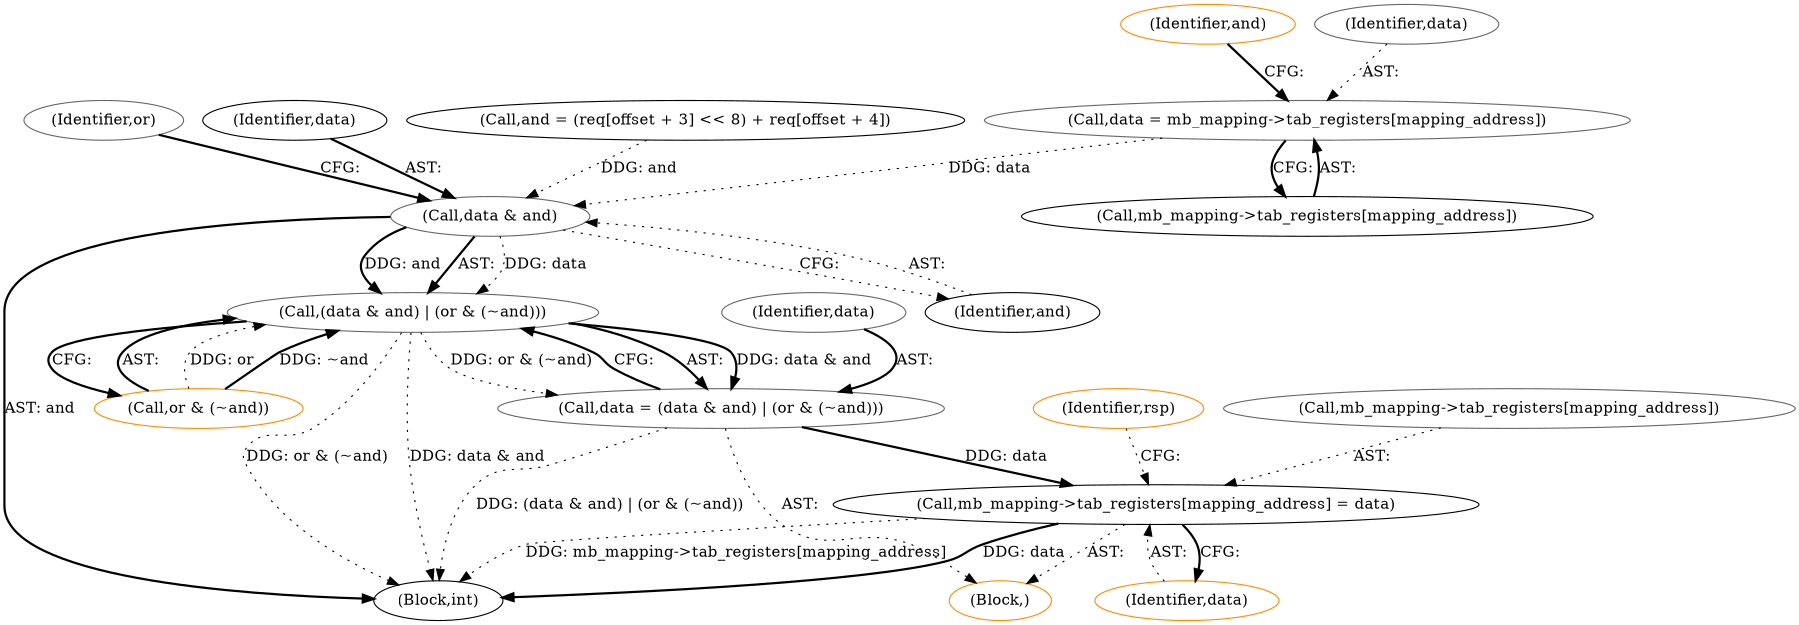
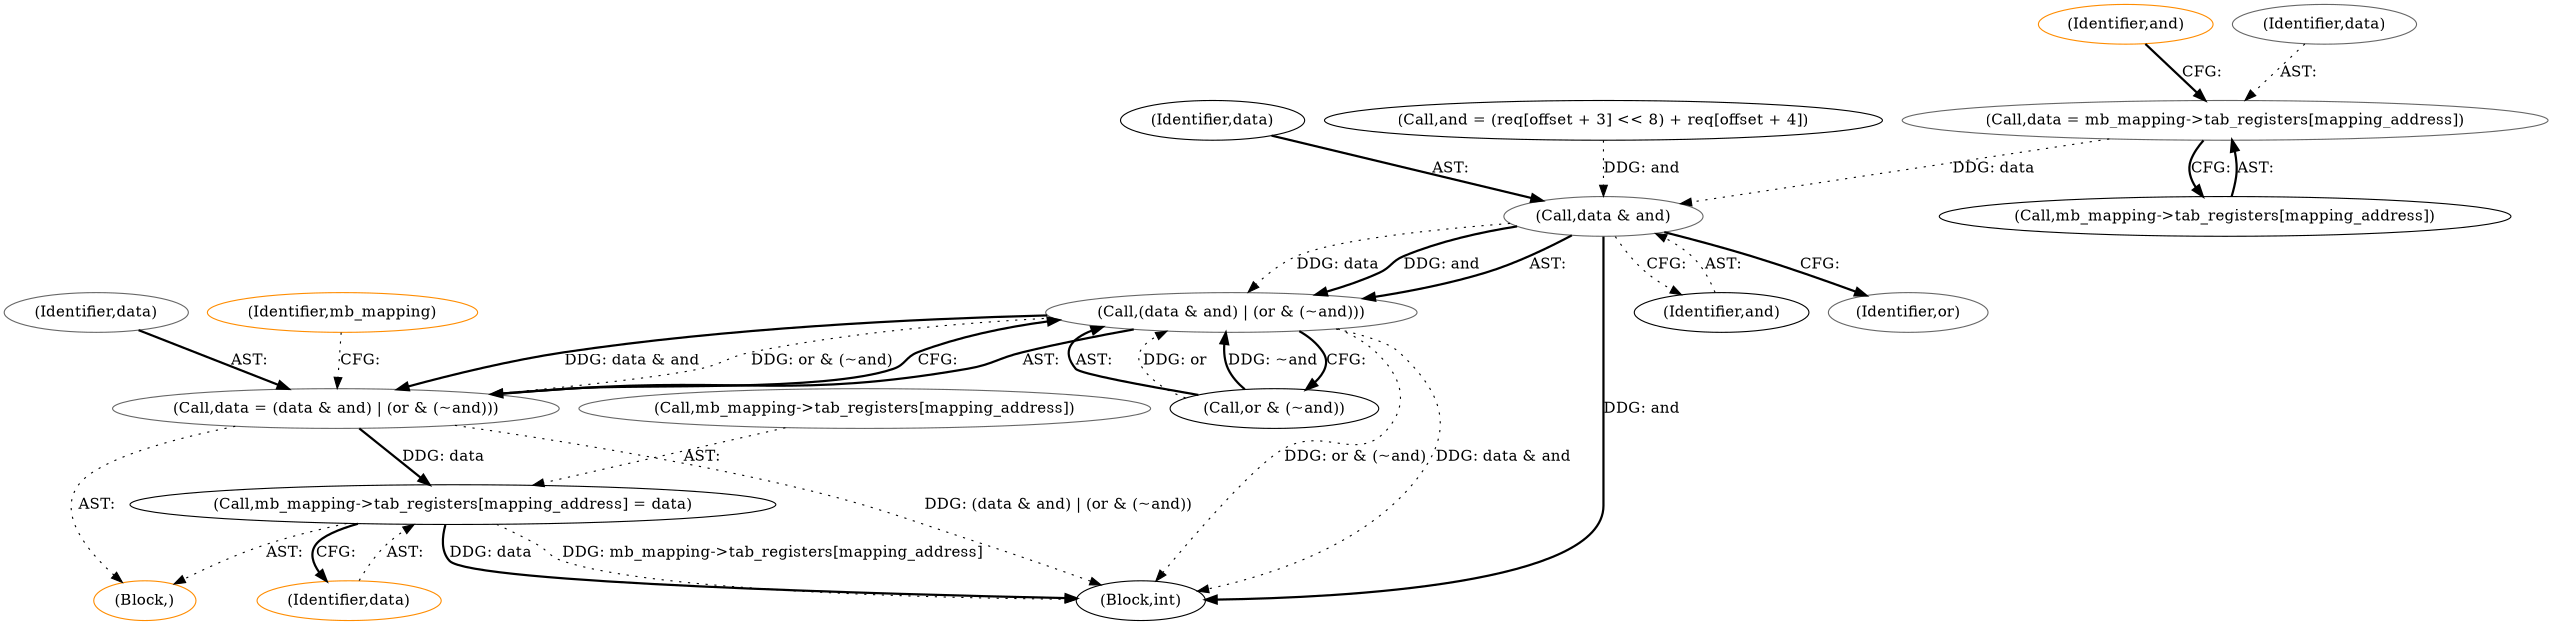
  digraph {
    node [color=gray40]
    edge [style=dotted]
    n1 [label="(Call,data = mb_mapping->tab_registers[mapping_address])"]
    n2 [label="(Call,data & and)"]
    n3 [color=black label="(Call,mb_mapping->tab_registers[mapping_address])"]
    n4 [label="(Call,(data & and) | (or & (~and)))"]
    n5 [color=black label="(Identifier,and)"]
    n6 [color=black label="(Block,int)"]
    n7 [color=darkorange label="(Block,)"]
    n8 [label="(Call,data = (data & and) | (or & (~and)))"]
-   n9 [color=darkorange label="(Call,or & (~and))"]
+   n9 [color=black label="(Call,or & (~and))"]
    n10 [color=black label="(Call,mb_mapping->tab_registers[mapping_address] = data)"]
    n11 [color=darkorange label="(Identifier,data)"]
    n12 [label="(Identifier,or)"]
    n13 [color=black label="(Identifier,data)"]
    n14 [color=darkorange label="(Identifier,and)"]
    n15 [label="(Identifier,data)"]
    n16 [color=black label="(Call,and = (req[offset + 3] << 8) + req[offset + 4])"]
    n17 [label="(Identifier,data)"]
+   n18 [color=darkorange label="(Identifier,mb_mapping)"]
    n19 [label="(Call,mb_mapping->tab_registers[mapping_address])"]
-   n20 [color=darkorange label="(Identifier,rsp)"]
    n1 -> n2 [label="DDG: data"]
    n1 -> n3 [label="CFG: " style=bold]
    n2 -> n4 [label="AST: " style=bold]
    n2 -> n4 [label="DDG: data"]
    n2 -> n4 [label="DDG: and" style=bold]
    n2 -> n5 [label="CFG: "]
-   n2 -> n6 [label="AST: and" style=bold]
+   n2 -> n6 [label="DDG: and" style=bold]
    n3 -> n1 [label="AST: " style=bold]
    n4 -> n6 [label="DDG: or & (~and)"]
    n4 -> n6 [label="DDG: data & and"]
    n4 -> n8 [label="AST: " style=bold]
    n4 -> n8 [label="DDG: data & and" style=bold]
    n4 -> n8 [label="DDG: or & (~and)"]
    n4 -> n9 [label="CFG: " style=bold]
    n5 -> n2 [label="AST: "]
    n8 -> n4 [label="CFG: " style=bold]
    n8 -> n6 [label="DDG: (data & and) | (or & (~and))"]
    n8 -> n7 [label="AST: "]
    n8 -> n10 [label="DDG: data" style=bold]
    n9 -> n4 [label="AST: " style=bold]
    n9 -> n4 [label="DDG: or"]
    n9 -> n4 [label="DDG: ~and" style=bold]
    n10 -> n6 [label="DDG: mb_mapping->tab_registers[mapping_address]"]
    n10 -> n6 [label="DDG: data" style=bold]
    n10 -> n7 [label="AST: "]
    n10 -> n11 [label="CFG: " style=bold]
    n11 -> n10 [label="AST: "]
-   n12 -> n2 [label="CFG: " style=bold]
+   n2 -> n12 [label="CFG: " style=bold]
    n13 -> n2 [label="AST: " style=bold]
    n14 -> n1 [label="CFG: " style=bold]
    n15 -> n1 [label="AST: "]
    n16 -> n2 [label="DDG: and"]
    n17 -> n8 [label="AST: " style=bold]
+   n18 -> n8 [label="CFG: "]
    n19 -> n10 [label="AST: "]
-   n20 -> n10 [label="CFG: "]
  }
